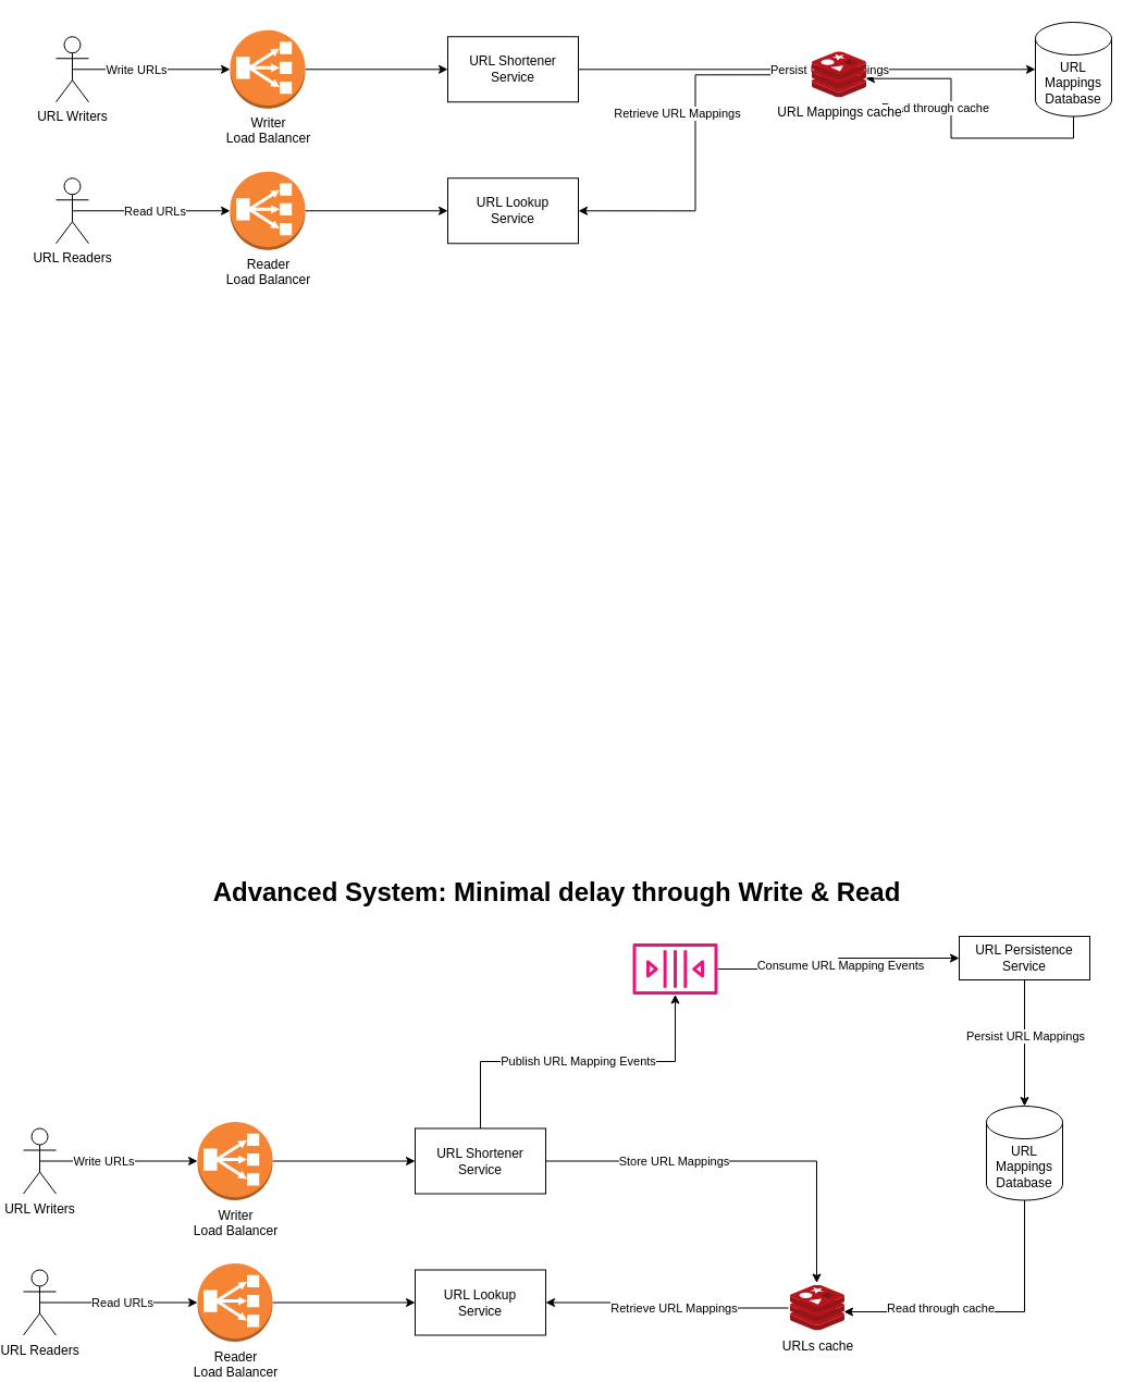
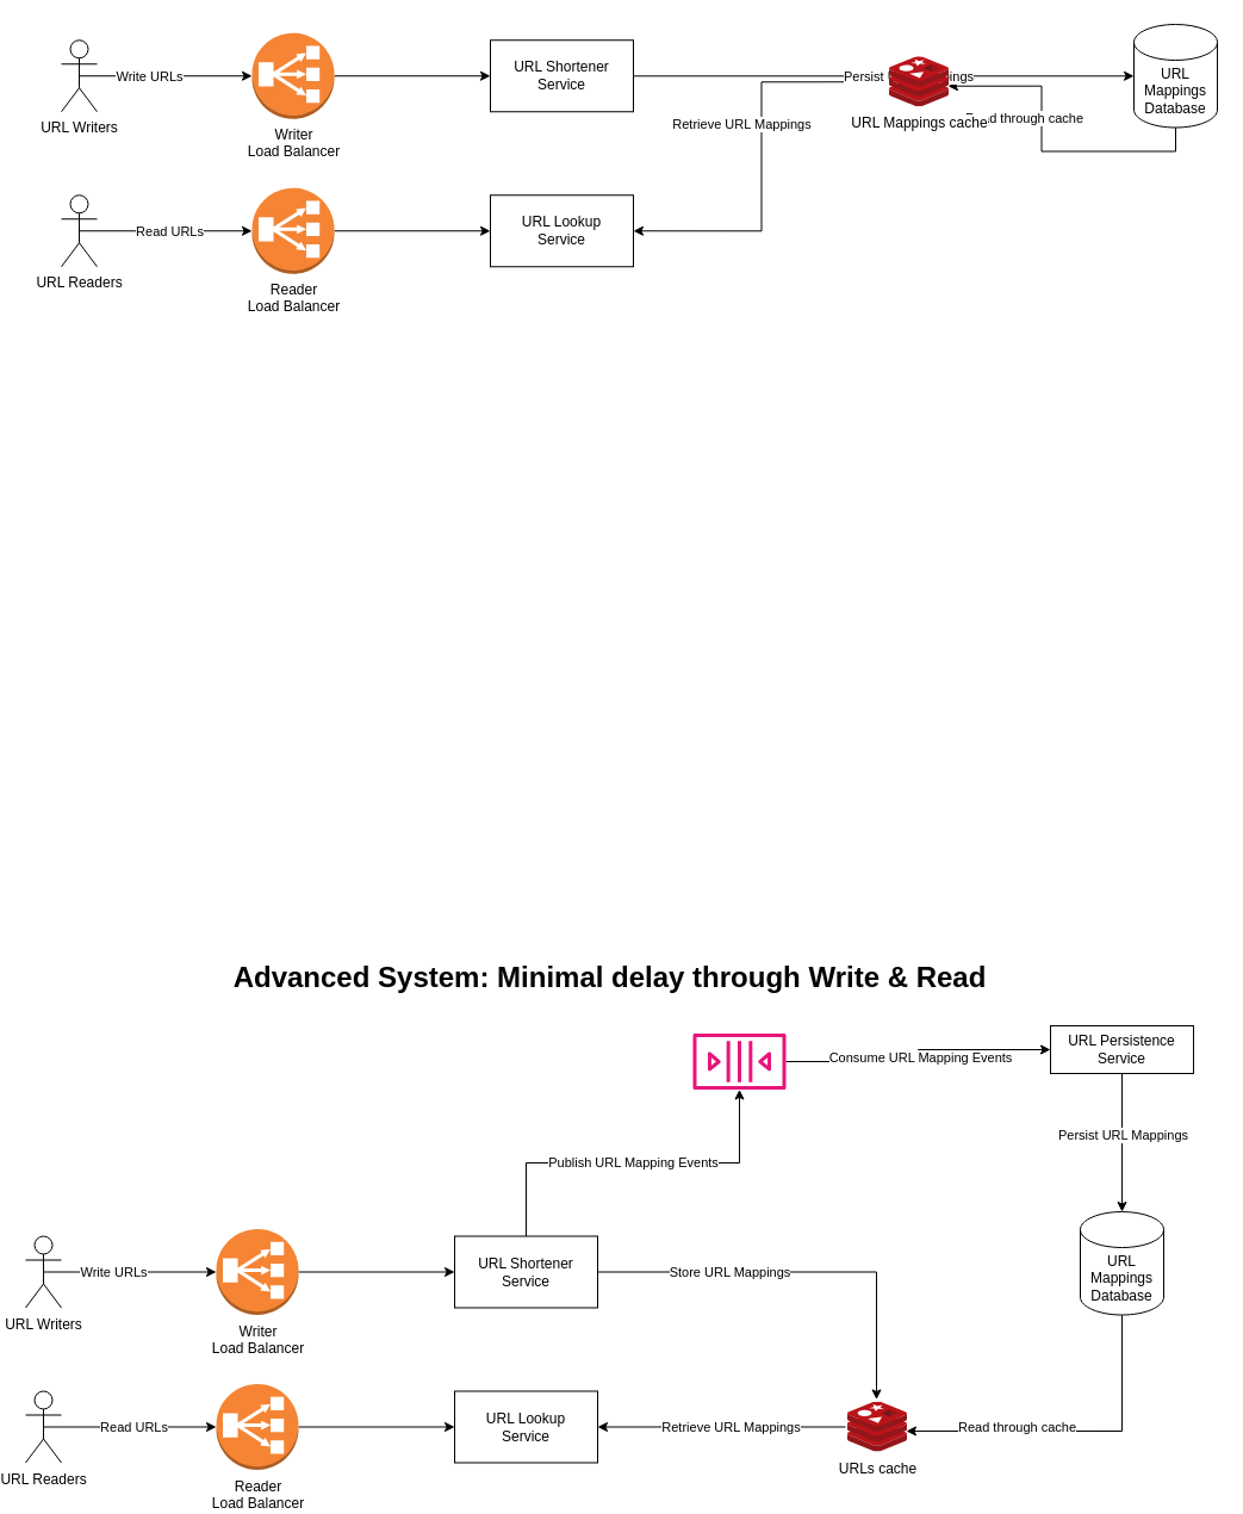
  <mxCell id="0" />
  <mxCell id="1" parent="0" />
  <mxCell id="2" style="edgeStyle=orthogonalEdgeStyle;rounded=0;orthogonalLoop=1;jettySize=auto;html=1;exitX=0.5;exitY=0.5;exitDx=0;exitDy=0;exitPerimeter=0;entryX=0;entryY=0.5;entryDx=0;entryDy=0;entryPerimeter=0;" parent="1" source="4" target="25" edge="1"><mxGeometry relative="1" as="geometry" /></mxCell>
  <mxCell id="3" value="Write URLs" style="edgeLabel;html=1;align=center;verticalAlign=middle;resizable=0;points=[];" parent="2" vertex="1" connectable="0"><mxGeometry x="0.559" y="4" relative="1" as="geometry"><mxPoint x="-55" y="4" as="offset" /></mxGeometry></mxCell>
  <mxCell id="4" value="URL Writers" style="shape=umlActor;verticalLabelPosition=bottom;verticalAlign=top;html=1;outlineConnect=0;" parent="1" vertex="1"><mxGeometry x="20" y="1036.5" width="30" height="60" as="geometry" /></mxCell>
  <mxCell id="5" style="edgeStyle=orthogonalEdgeStyle;rounded=0;orthogonalLoop=1;jettySize=auto;html=1;exitX=0.5;exitY=0.5;exitDx=0;exitDy=0;exitPerimeter=0;entryX=0;entryY=0.5;entryDx=0;entryDy=0;entryPerimeter=0;" parent="1" source="7" target="27" edge="1"><mxGeometry relative="1" as="geometry" /></mxCell>
  <mxCell id="6" value="Read URLs" style="edgeLabel;html=1;align=center;verticalAlign=middle;resizable=0;points=[];" parent="5" vertex="1" connectable="0"><mxGeometry x="0.452" y="-2" relative="1" as="geometry"><mxPoint x="-30" y="-2" as="offset" /></mxGeometry></mxCell>
  <mxCell id="7" value="URL Readers" style="shape=umlActor;verticalLabelPosition=bottom;verticalAlign=top;html=1;outlineConnect=0;" parent="1" vertex="1"><mxGeometry x="20" y="1166.5" width="30" height="60" as="geometry" /></mxCell>
  <mxCell id="8" style="edgeStyle=orthogonalEdgeStyle;rounded=0;orthogonalLoop=1;jettySize=auto;html=1;exitX=-0.04;exitY=0.5;exitDx=0;exitDy=0;exitPerimeter=0;entryX=1;entryY=0.5;entryDx=0;entryDy=0;" parent="1" source="17" target="16" edge="1"><mxGeometry relative="1" as="geometry" /></mxCell>
  <mxCell id="9" value="Retrieve URL Mappings" style="edgeLabel;html=1;align=center;verticalAlign=middle;resizable=0;points=[];" parent="8" vertex="1" connectable="0"><mxGeometry x="-0.188" y="-4" relative="1" as="geometry"><mxPoint x="-13" y="4" as="offset" /></mxGeometry></mxCell>
  <mxCell id="10" style="edgeStyle=orthogonalEdgeStyle;rounded=0;orthogonalLoop=1;jettySize=auto;html=1;exitX=0.5;exitY=1;exitDx=0;exitDy=0;exitPerimeter=0;entryX=0.98;entryY=0.583;entryDx=0;entryDy=0;entryPerimeter=0;" parent="1" source="12" target="17" edge="1"><mxGeometry relative="1" as="geometry" /></mxCell>
  <mxCell id="11" value="Read through cache" style="edgeLabel;html=1;align=center;verticalAlign=middle;resizable=0;points=[];" parent="10" vertex="1" connectable="0"><mxGeometry x="0.21" y="-3" relative="1" as="geometry"><mxPoint x="-18" as="offset" /></mxGeometry></mxCell>
  <mxCell id="12" value="URL Mappings Database" style="shape=cylinder3;whiteSpace=wrap;html=1;boundedLbl=1;backgroundOutline=1;size=15;" parent="1" vertex="1"><mxGeometry x="905" y="1016" width="70" height="86.5" as="geometry" /></mxCell>
  <mxCell id="13" value="URL Shortener&lt;br&gt;Service" style="rounded=0;whiteSpace=wrap;html=1;" parent="1" vertex="1"><mxGeometry x="380" y="1036.5" width="120" height="60" as="geometry" /></mxCell>
  <mxCell id="14" style="edgeStyle=orthogonalEdgeStyle;rounded=0;orthogonalLoop=1;jettySize=auto;html=1;entryX=0.48;entryY=-0.048;entryDx=0;entryDy=0;entryPerimeter=0;" parent="1" source="13" target="17" edge="1"><mxGeometry relative="1" as="geometry" /></mxCell>
  <mxCell id="15" value="Store URL Mappings" style="edgeLabel;html=1;align=center;verticalAlign=middle;resizable=0;points=[];" parent="14" vertex="1" connectable="0"><mxGeometry x="-0.323" y="2" relative="1" as="geometry"><mxPoint x="-5" y="2" as="offset" /></mxGeometry></mxCell>
  <mxCell id="16" value="URL Lookup&lt;br&gt;Service" style="rounded=0;whiteSpace=wrap;html=1;" parent="1" vertex="1"><mxGeometry x="380" y="1166.5" width="120" height="60" as="geometry" /></mxCell>
- <mxCell id="17" value="URLs cache" style="image;sketch=0;aspect=fixed;html=1;points=[];align=center;fontSize=12;image=img/lib/mscae/Cache_Redis_Product.svg;" parent="1" vertex="1"><mxGeometry x="725" y="1180.5" width="50" height="42" as="geometry" /></mxCell>
+ <mxCell id="17" value="URLs cache" style="image;sketch=0;aspect=fixed;html=1;points=[];align=center;fontSize=12;image=img/lib/mscae/Cache_Redis_Product.svg;" parent="1" vertex="1"><mxGeometry x="710" y="1175.5" width="50" height="42" as="geometry" /></mxCell>
  <mxCell id="18" style="edgeStyle=orthogonalEdgeStyle;rounded=0;orthogonalLoop=1;jettySize=auto;html=1;entryX=0;entryY=0.5;entryDx=0;entryDy=0;" parent="1" source="20" target="21" edge="1"><mxGeometry relative="1" as="geometry" /></mxCell>
  <mxCell id="19" value="Consume URL Mapping Events" style="edgeLabel;html=1;align=center;verticalAlign=middle;resizable=0;points=[];" parent="18" vertex="1" connectable="0"><mxGeometry y="-1" relative="1" as="geometry"><mxPoint y="1" as="offset" /></mxGeometry></mxCell>
  <mxCell id="20" value="" style="sketch=0;outlineConnect=0;fontColor=#232F3E;gradientColor=none;fillColor=#E7157B;strokeColor=none;dashed=0;verticalLabelPosition=bottom;verticalAlign=top;align=center;html=1;fontSize=12;fontStyle=0;aspect=fixed;pointerEvents=1;shape=mxgraph.aws4.queue;" parent="1" vertex="1"><mxGeometry x="580" y="866.5" width="78" height="47" as="geometry" /></mxCell>
  <mxCell id="21" value="URL Persistence&lt;br&gt;Service" style="rounded=0;whiteSpace=wrap;html=1;" parent="1" vertex="1"><mxGeometry x="880" y="860" width="120" height="40" as="geometry" /></mxCell>
  <mxCell id="22" style="edgeStyle=orthogonalEdgeStyle;rounded=0;orthogonalLoop=1;jettySize=auto;html=1;entryX=0.5;entryY=0;entryDx=0;entryDy=0;entryPerimeter=0;" parent="1" source="21" target="12" edge="1"><mxGeometry relative="1" as="geometry" /></mxCell>
  <mxCell id="23" value="Persist URL Mappings" style="edgeLabel;html=1;align=center;verticalAlign=middle;resizable=0;points=[];" parent="22" vertex="1" connectable="0"><mxGeometry x="-0.144" relative="1" as="geometry"><mxPoint y="1" as="offset" /></mxGeometry></mxCell>
  <mxCell id="24" style="edgeStyle=orthogonalEdgeStyle;rounded=0;orthogonalLoop=1;jettySize=auto;html=1;entryX=0;entryY=0.5;entryDx=0;entryDy=0;" parent="1" source="25" target="13" edge="1"><mxGeometry relative="1" as="geometry" /></mxCell>
  <mxCell id="25" value="Writer&lt;br&gt;Load Balancer" style="outlineConnect=0;dashed=0;verticalLabelPosition=bottom;verticalAlign=top;align=center;html=1;shape=mxgraph.aws3.classic_load_balancer;fillColor=#F58534;gradientColor=none;" parent="1" vertex="1"><mxGeometry x="180" y="1030.5" width="69" height="72" as="geometry" /></mxCell>
  <mxCell id="26" style="edgeStyle=orthogonalEdgeStyle;rounded=0;orthogonalLoop=1;jettySize=auto;html=1;" parent="1" source="27" target="16" edge="1"><mxGeometry relative="1" as="geometry" /></mxCell>
  <mxCell id="27" value="Reader&lt;br&gt;Load Balancer" style="outlineConnect=0;dashed=0;verticalLabelPosition=bottom;verticalAlign=top;align=center;html=1;shape=mxgraph.aws3.classic_load_balancer;fillColor=#F58534;gradientColor=none;" parent="1" vertex="1"><mxGeometry x="180" y="1160.5" width="69" height="72" as="geometry" /></mxCell>
  <mxCell id="28" style="edgeStyle=orthogonalEdgeStyle;rounded=0;orthogonalLoop=1;jettySize=auto;html=1;exitX=0.5;exitY=0;exitDx=0;exitDy=0;" parent="1" source="13" target="20" edge="1"><mxGeometry relative="1" as="geometry"><mxPoint x="540" y="906.5" as="targetPoint" /></mxGeometry></mxCell>
  <mxCell id="29" value="Publish URL Mapping Events" style="edgeLabel;html=1;align=center;verticalAlign=middle;resizable=0;points=[];" parent="28" vertex="1" connectable="0"><mxGeometry x="0.002" y="2" relative="1" as="geometry"><mxPoint y="1" as="offset" /></mxGeometry></mxCell>
  <mxCell id="30" style="edgeStyle=orthogonalEdgeStyle;rounded=0;orthogonalLoop=1;jettySize=auto;html=1;exitX=0.5;exitY=0.5;exitDx=0;exitDy=0;exitPerimeter=0;entryX=0;entryY=0.5;entryDx=0;entryDy=0;entryPerimeter=0;" edge="1" parent="1" source="32" target="47"><mxGeometry relative="1" as="geometry" /></mxCell>
  <mxCell id="31" value="Write URLs" style="edgeLabel;html=1;align=center;verticalAlign=middle;resizable=0;points=[];" vertex="1" connectable="0" parent="30"><mxGeometry x="0.559" y="4" relative="1" as="geometry"><mxPoint x="-55" y="4" as="offset" /></mxGeometry></mxCell>
  <mxCell id="32" value="URL Writers" style="shape=umlActor;verticalLabelPosition=bottom;verticalAlign=top;html=1;outlineConnect=0;" vertex="1" parent="1"><mxGeometry x="50" y="33.25" width="30" height="60" as="geometry" /></mxCell>
  <mxCell id="33" style="edgeStyle=orthogonalEdgeStyle;rounded=0;orthogonalLoop=1;jettySize=auto;html=1;exitX=0.5;exitY=0.5;exitDx=0;exitDy=0;exitPerimeter=0;entryX=0;entryY=0.5;entryDx=0;entryDy=0;entryPerimeter=0;" edge="1" parent="1" source="35" target="49"><mxGeometry relative="1" as="geometry" /></mxCell>
  <mxCell id="34" value="Read URLs" style="edgeLabel;html=1;align=center;verticalAlign=middle;resizable=0;points=[];" vertex="1" connectable="0" parent="33"><mxGeometry x="0.452" y="-2" relative="1" as="geometry"><mxPoint x="-30" y="-2" as="offset" /></mxGeometry></mxCell>
  <mxCell id="35" value="URL Readers" style="shape=umlActor;verticalLabelPosition=bottom;verticalAlign=top;html=1;outlineConnect=0;" vertex="1" parent="1"><mxGeometry x="50" y="163.25" width="30" height="60" as="geometry" /></mxCell>
  <mxCell id="36" style="edgeStyle=orthogonalEdgeStyle;rounded=0;orthogonalLoop=1;jettySize=auto;html=1;exitX=-0.04;exitY=0.5;exitDx=0;exitDy=0;exitPerimeter=0;entryX=1;entryY=0.5;entryDx=0;entryDy=0;" edge="1" parent="1" source="45" target="44"><mxGeometry relative="1" as="geometry" /></mxCell>
  <mxCell id="37" value="Retrieve URL Mappings" style="edgeLabel;html=1;align=center;verticalAlign=middle;resizable=0;points=[];" vertex="1" connectable="0" parent="36"><mxGeometry x="-0.188" y="-4" relative="1" as="geometry"><mxPoint x="-13" y="4" as="offset" /></mxGeometry></mxCell>
  <mxCell id="38" style="edgeStyle=orthogonalEdgeStyle;rounded=0;orthogonalLoop=1;jettySize=auto;html=1;exitX=0.5;exitY=1;exitDx=0;exitDy=0;exitPerimeter=0;entryX=0.98;entryY=0.583;entryDx=0;entryDy=0;entryPerimeter=0;" edge="1" parent="1" source="40" target="45"><mxGeometry relative="1" as="geometry" /></mxCell>
  <mxCell id="39" value="Read through cache" style="edgeLabel;html=1;align=center;verticalAlign=middle;resizable=0;points=[];" vertex="1" connectable="0" parent="38"><mxGeometry x="0.21" y="-3" relative="1" as="geometry"><mxPoint x="-18" as="offset" /></mxGeometry></mxCell>
  <mxCell id="40" value="URL Mappings Database" style="shape=cylinder3;whiteSpace=wrap;html=1;boundedLbl=1;backgroundOutline=1;size=15;" vertex="1" parent="1"><mxGeometry x="950" y="20" width="70" height="86.5" as="geometry" /></mxCell>
  <mxCell id="41" style="edgeStyle=orthogonalEdgeStyle;rounded=0;orthogonalLoop=1;jettySize=auto;html=1;" edge="1" parent="1" source="43" target="40"><mxGeometry relative="1" as="geometry" /></mxCell>
  <mxCell id="42" value="Persist URL Mappings" style="edgeLabel;html=1;align=center;verticalAlign=middle;resizable=0;points=[];" vertex="1" connectable="0" parent="41"><mxGeometry x="-0.062" y="-2" relative="1" as="geometry"><mxPoint x="33" y="-2" as="offset" /></mxGeometry></mxCell>
  <mxCell id="43" value="URL Shortener&lt;br&gt;Service" style="rounded=0;whiteSpace=wrap;html=1;" vertex="1" parent="1"><mxGeometry x="410" y="33.25" width="120" height="60" as="geometry" /></mxCell>
  <mxCell id="44" value="URL Lookup&lt;br&gt;Service" style="rounded=0;whiteSpace=wrap;html=1;" vertex="1" parent="1"><mxGeometry x="410" y="163.25" width="120" height="60" as="geometry" /></mxCell>
  <mxCell id="45" value="URL Mappings cache" style="image;sketch=0;aspect=fixed;html=1;points=[];align=center;fontSize=12;image=img/lib/mscae/Cache_Redis_Product.svg;" vertex="1" parent="1"><mxGeometry x="745" y="47.25" width="50" height="42" as="geometry" /></mxCell>
  <mxCell id="46" style="edgeStyle=orthogonalEdgeStyle;rounded=0;orthogonalLoop=1;jettySize=auto;html=1;entryX=0;entryY=0.5;entryDx=0;entryDy=0;" edge="1" parent="1" source="47" target="43"><mxGeometry relative="1" as="geometry" /></mxCell>
  <mxCell id="47" value="Writer&lt;br&gt;Load Balancer" style="outlineConnect=0;dashed=0;verticalLabelPosition=bottom;verticalAlign=top;align=center;html=1;shape=mxgraph.aws3.classic_load_balancer;fillColor=#F58534;gradientColor=none;" vertex="1" parent="1"><mxGeometry x="210" y="27.25" width="69" height="72" as="geometry" /></mxCell>
  <mxCell id="48" style="edgeStyle=orthogonalEdgeStyle;rounded=0;orthogonalLoop=1;jettySize=auto;html=1;" edge="1" parent="1" source="49" target="44"><mxGeometry relative="1" as="geometry" /></mxCell>
  <mxCell id="49" value="Reader&lt;br&gt;Load Balancer" style="outlineConnect=0;dashed=0;verticalLabelPosition=bottom;verticalAlign=top;align=center;html=1;shape=mxgraph.aws3.classic_load_balancer;fillColor=#F58534;gradientColor=none;" vertex="1" parent="1"><mxGeometry x="210" y="157.25" width="69" height="72" as="geometry" /></mxCell>
  <mxCell id="50" value="Advanced System: Minimal delay through Write &amp;amp; Read" style="text;strokeColor=none;fillColor=none;html=1;fontSize=24;fontStyle=1;verticalAlign=middle;align=center;" vertex="1" parent="1"><mxGeometry x="460" y="800" width="100" height="40" as="geometry" /></mxCell>
